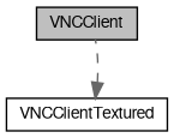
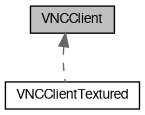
  digraph {
    node [color=black fontname=FreeSans fontsize=10 shape=record]
    n1 [fillcolor=grey75 fontcolor=black height=0.2 label=VNCClient style=filled width=0.4]
    n2 [height=0.2 label=VNCClientTextured width=0.4]
-   n2 -> n1 [color=gray40 dir=back fontname=FreeSans fontsize=10 labelfontname=FreeSans labelfontsize=10 style=dashed]
+   n1 -> n2 [color=gray40 dir=back fontname=FreeSans fontsize=10 labelfontname=FreeSans labelfontsize=10 style=dashed]
  }
